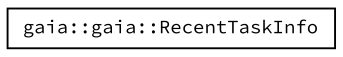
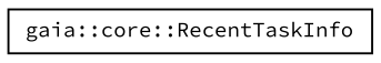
  digraph {
    rankdir=LR
    fontname="Source Code Pro"
-   n1 [color=black fillcolor=white fontname="Source Code Pro" fontsize=10 height=0.2 label="gaia::gaia::RecentTaskInfo" shape=record style=filled width=0.4]
+   n1 [color=black fillcolor=white fontname="Source Code Pro" fontsize=10 height=0.2 label="gaia::core::RecentTaskInfo" shape=record style=filled width=0.4]
  }
